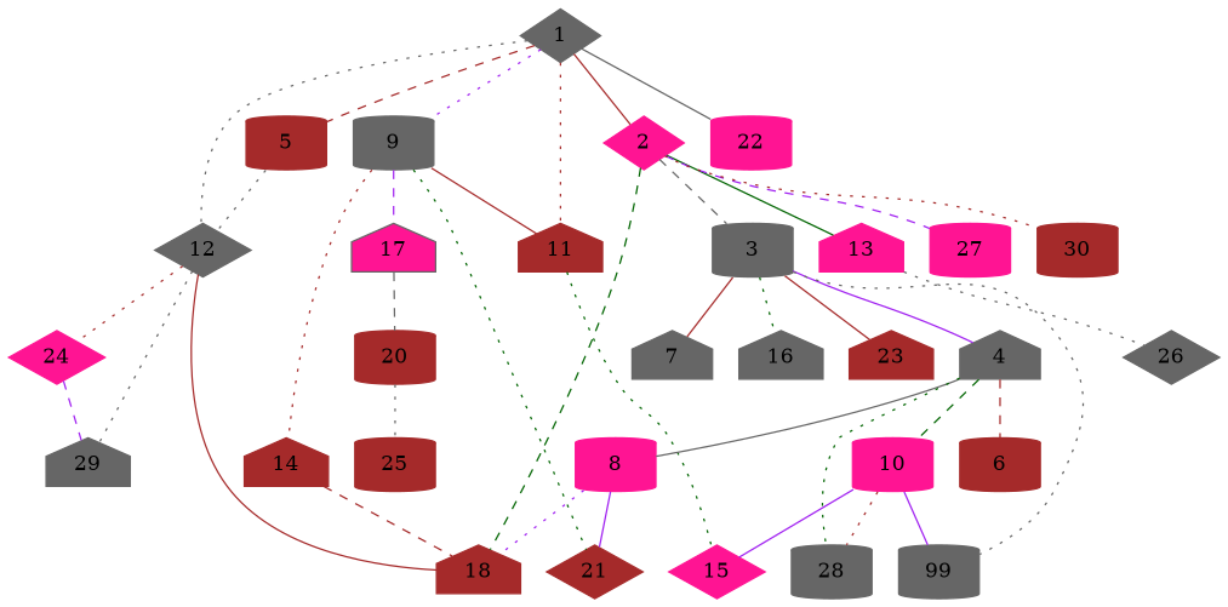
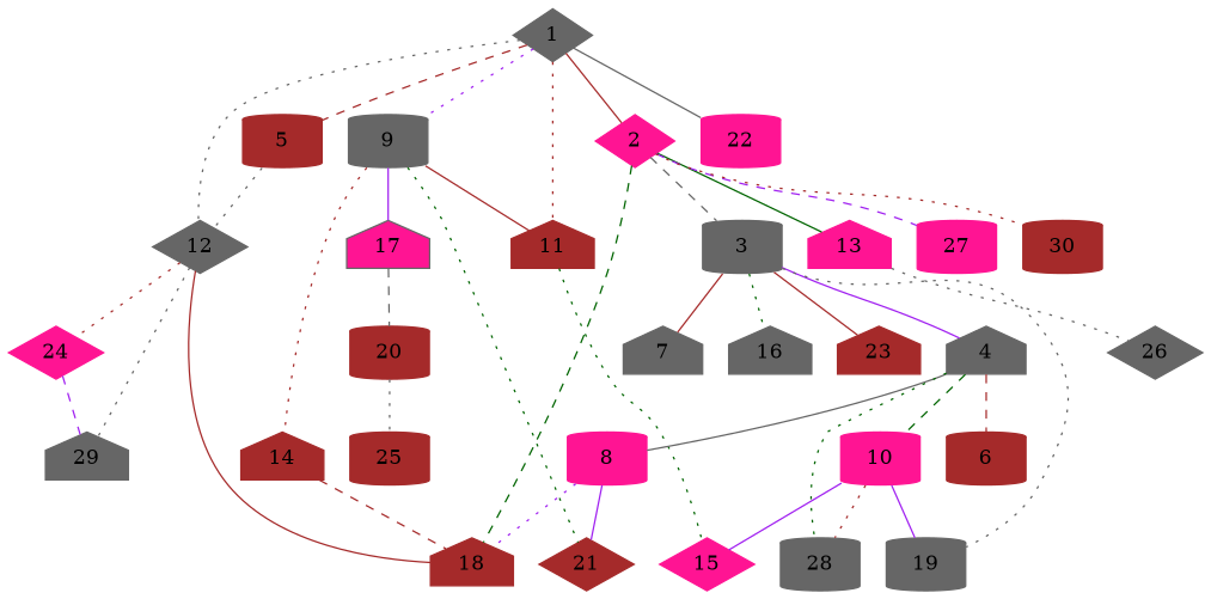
  graph {
    node [color=gray40 shape=cylinder style=filled]
    edge [color=brown style=dotted weight=1.0]
    1 [shape=diamond]
    2 [color=deeppink shape=diamond]
    5 [color=brown]
    9
    11 [color=brown shape=house]
    12 [shape=diamond]
    22 [color=deeppink]
    3
    13 [color=deeppink shape=house]
    18 [color=brown shape=house]
    27 [color=deeppink]
    30 [color=brown]
    21 [color=brown shape=diamond]
    14 [color=brown shape=house]
    17 [fillcolor=deeppink shape=house]
    15 [color=deeppink shape=diamond]
    24 [color=deeppink shape=diamond]
    29 [shape=house]
    4 [shape=house]
    7 [shape=house]
    16 [shape=house]
-   19 [label=99]
+   19
    23 [color=brown shape=house]
    26 [shape=diamond]
    6 [color=brown]
    8 [color=deeppink]
    10 [color=deeppink]
    28
    20 [color=brown]
    25 [color=brown]
    1 -- 2 [style=solid]
    1 -- 5 [style=dashed]
    1 -- 9 [color=purple]
    1 -- 11 [weight=2.0]
    1 -- 12 [color=gray40]
    1 -- 22 [color=gray40 style=solid weight=3.0]
    2 -- 3 [color=gray40 style=dashed]
    2 -- 13 [color=darkgreen style=solid]
    2 -- 18 [color=darkgreen style=dashed]
    2 -- 27 [color=purple style=dashed]
    2 -- 30
    5 -- 12 [color=gray40]
    9 -- 11 [style=solid]
    9 -- 21 [color=darkgreen]
    9 -- 14
-   9 -- 17 [color=purple style=dashed weight=3.0]
+   9 -- 17 [color=purple style=solid weight=3.0]
    11 -- 15 [color=darkgreen]
    12 -- 18 [style=solid]
    12 -- 24
    12 -- 29 [color=gray40]
    3 -- 4 [color=purple style=solid]
    3 -- 7 [style=solid]
    3 -- 16 [color=darkgreen]
    3 -- 19 [color=gray40]
    3 -- 23 [style=solid]
    13 -- 26 [color=gray40]
    14 -- 18 [style=dashed]
    17 -- 20 [color=gray40 style=dashed]
    24 -- 29 [color=purple style=dashed]
    4 -- 6 [style=dashed weight=2.0]
    4 -- 8 [color=gray40 style=solid]
    4 -- 10 [color=darkgreen style=dashed]
    4 -- 28 [color=darkgreen]
    8 -- 18 [color=purple weight=2.0]
    8 -- 21 [color=purple style=solid]
    10 -- 15 [color=purple style=solid]
    10 -- 19 [color=purple style=solid weight=2.0]
    10 -- 28
    20 -- 25 [color=gray40]
  }
